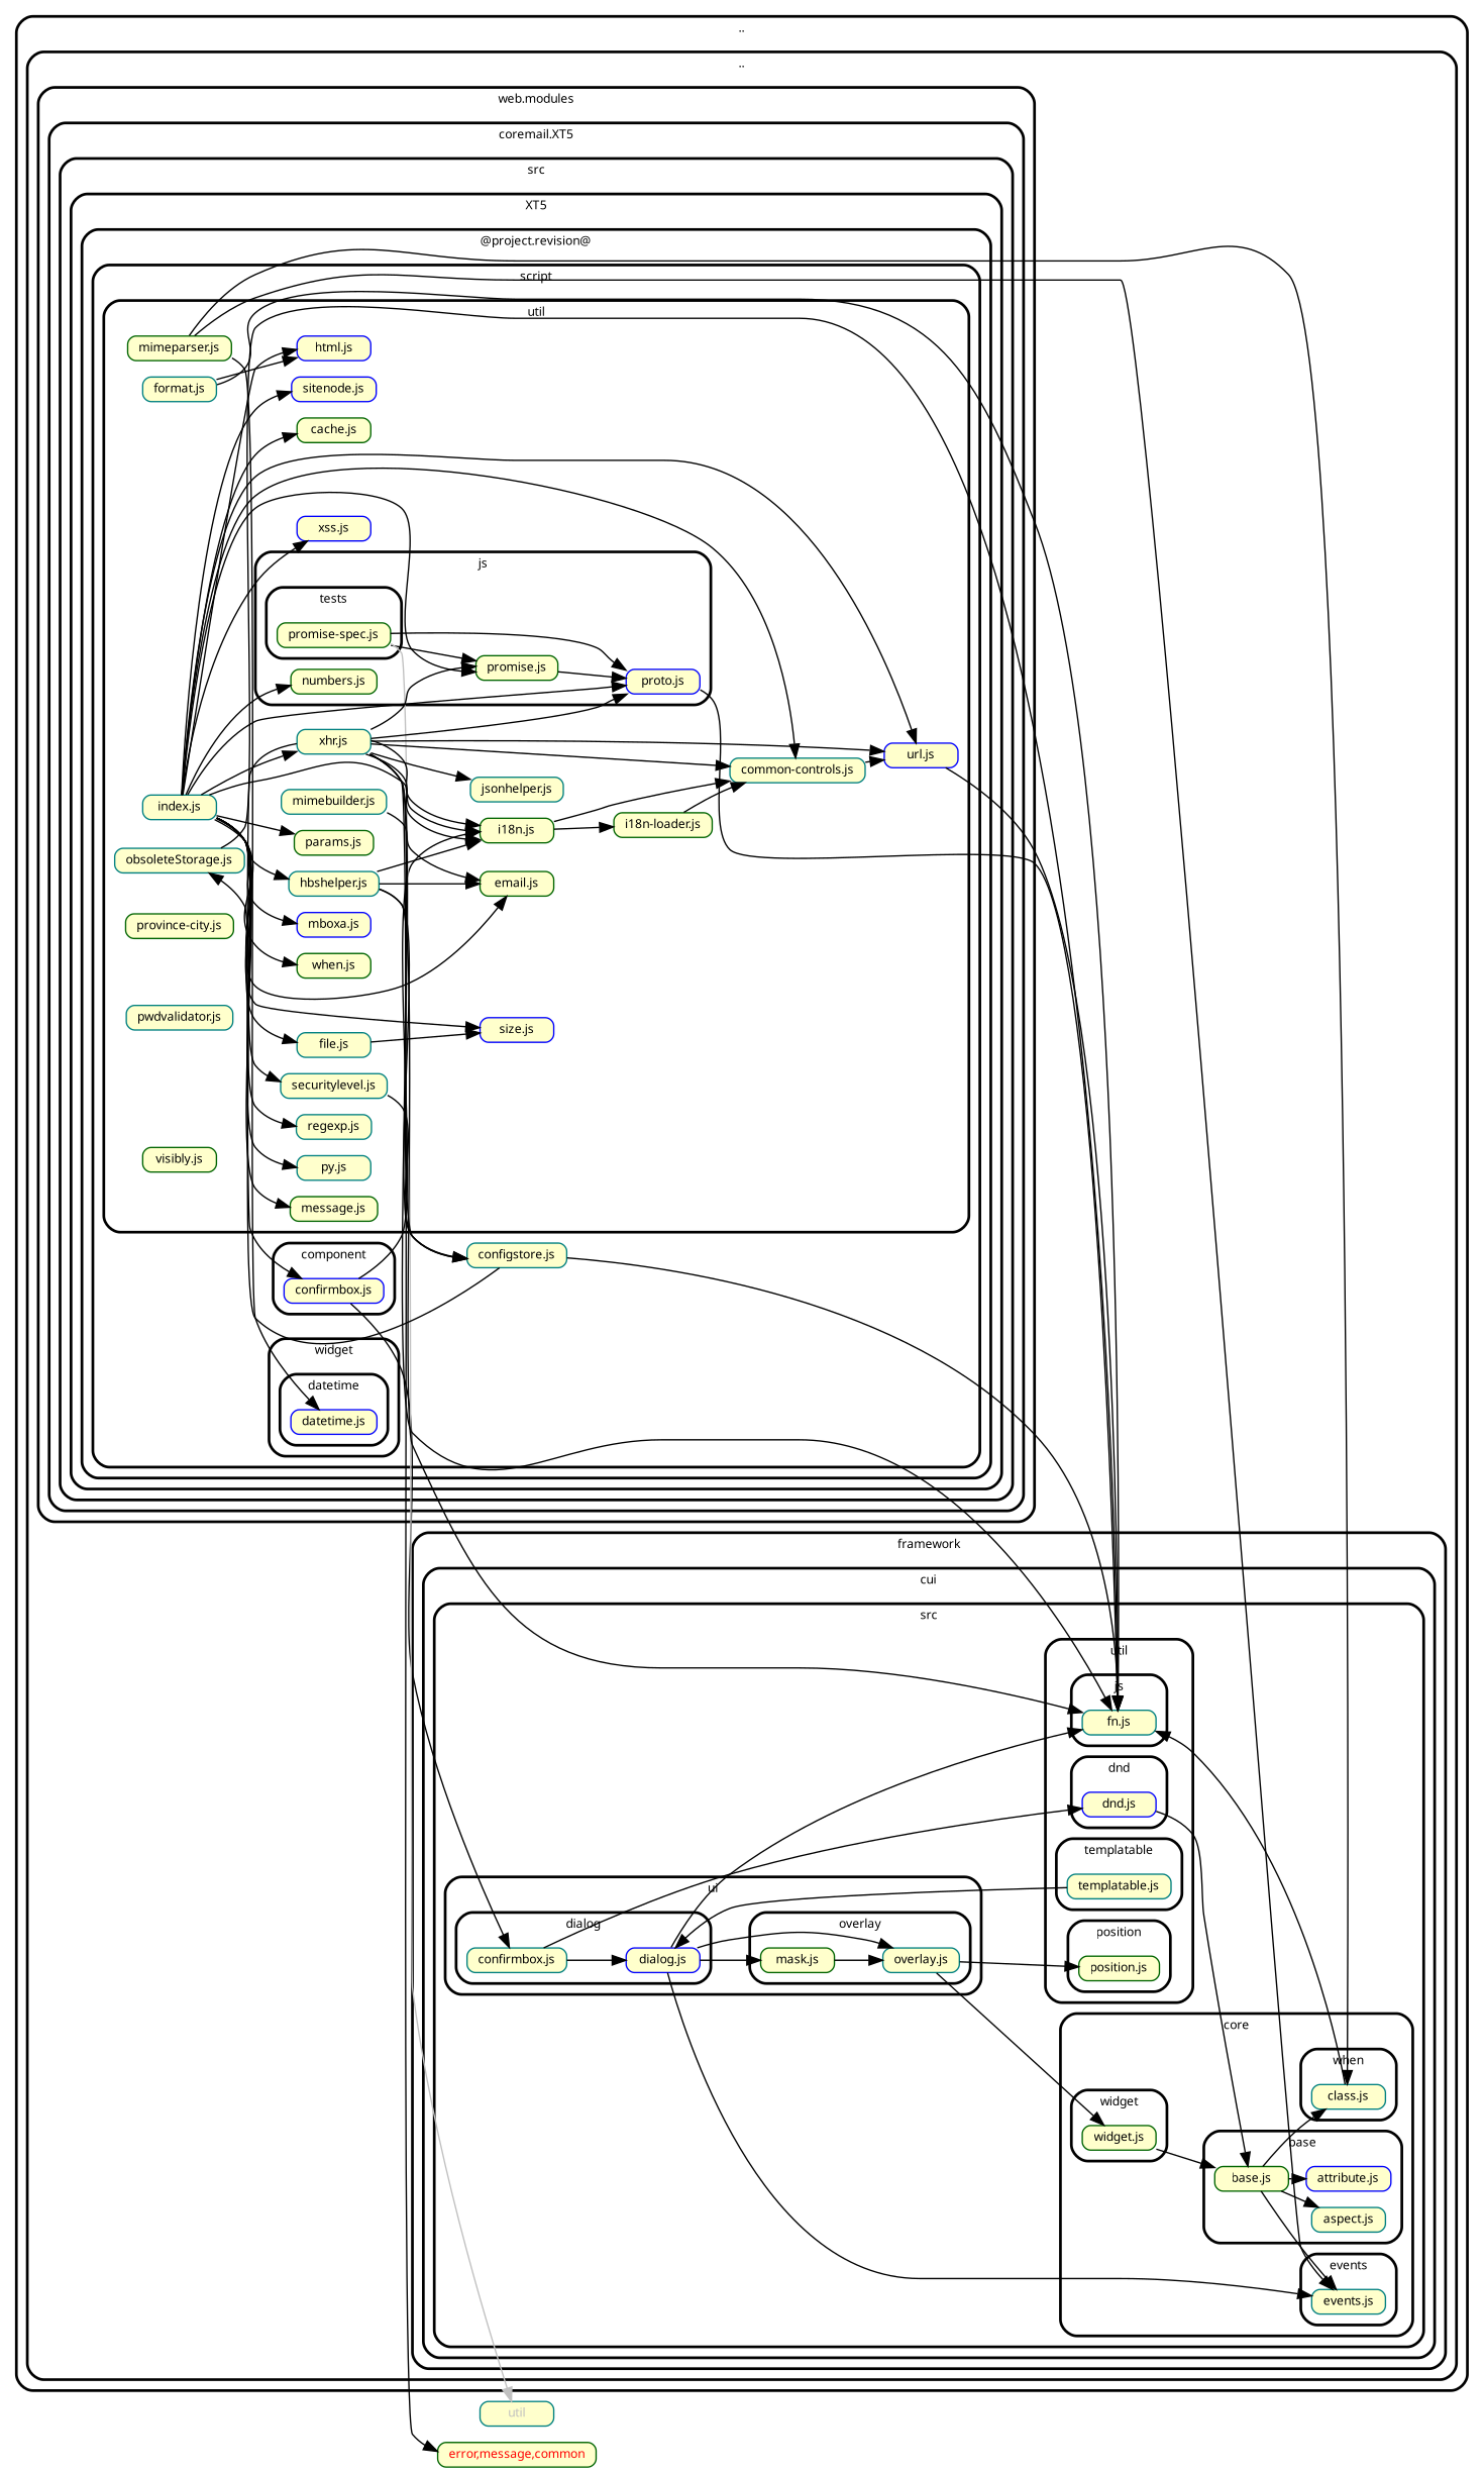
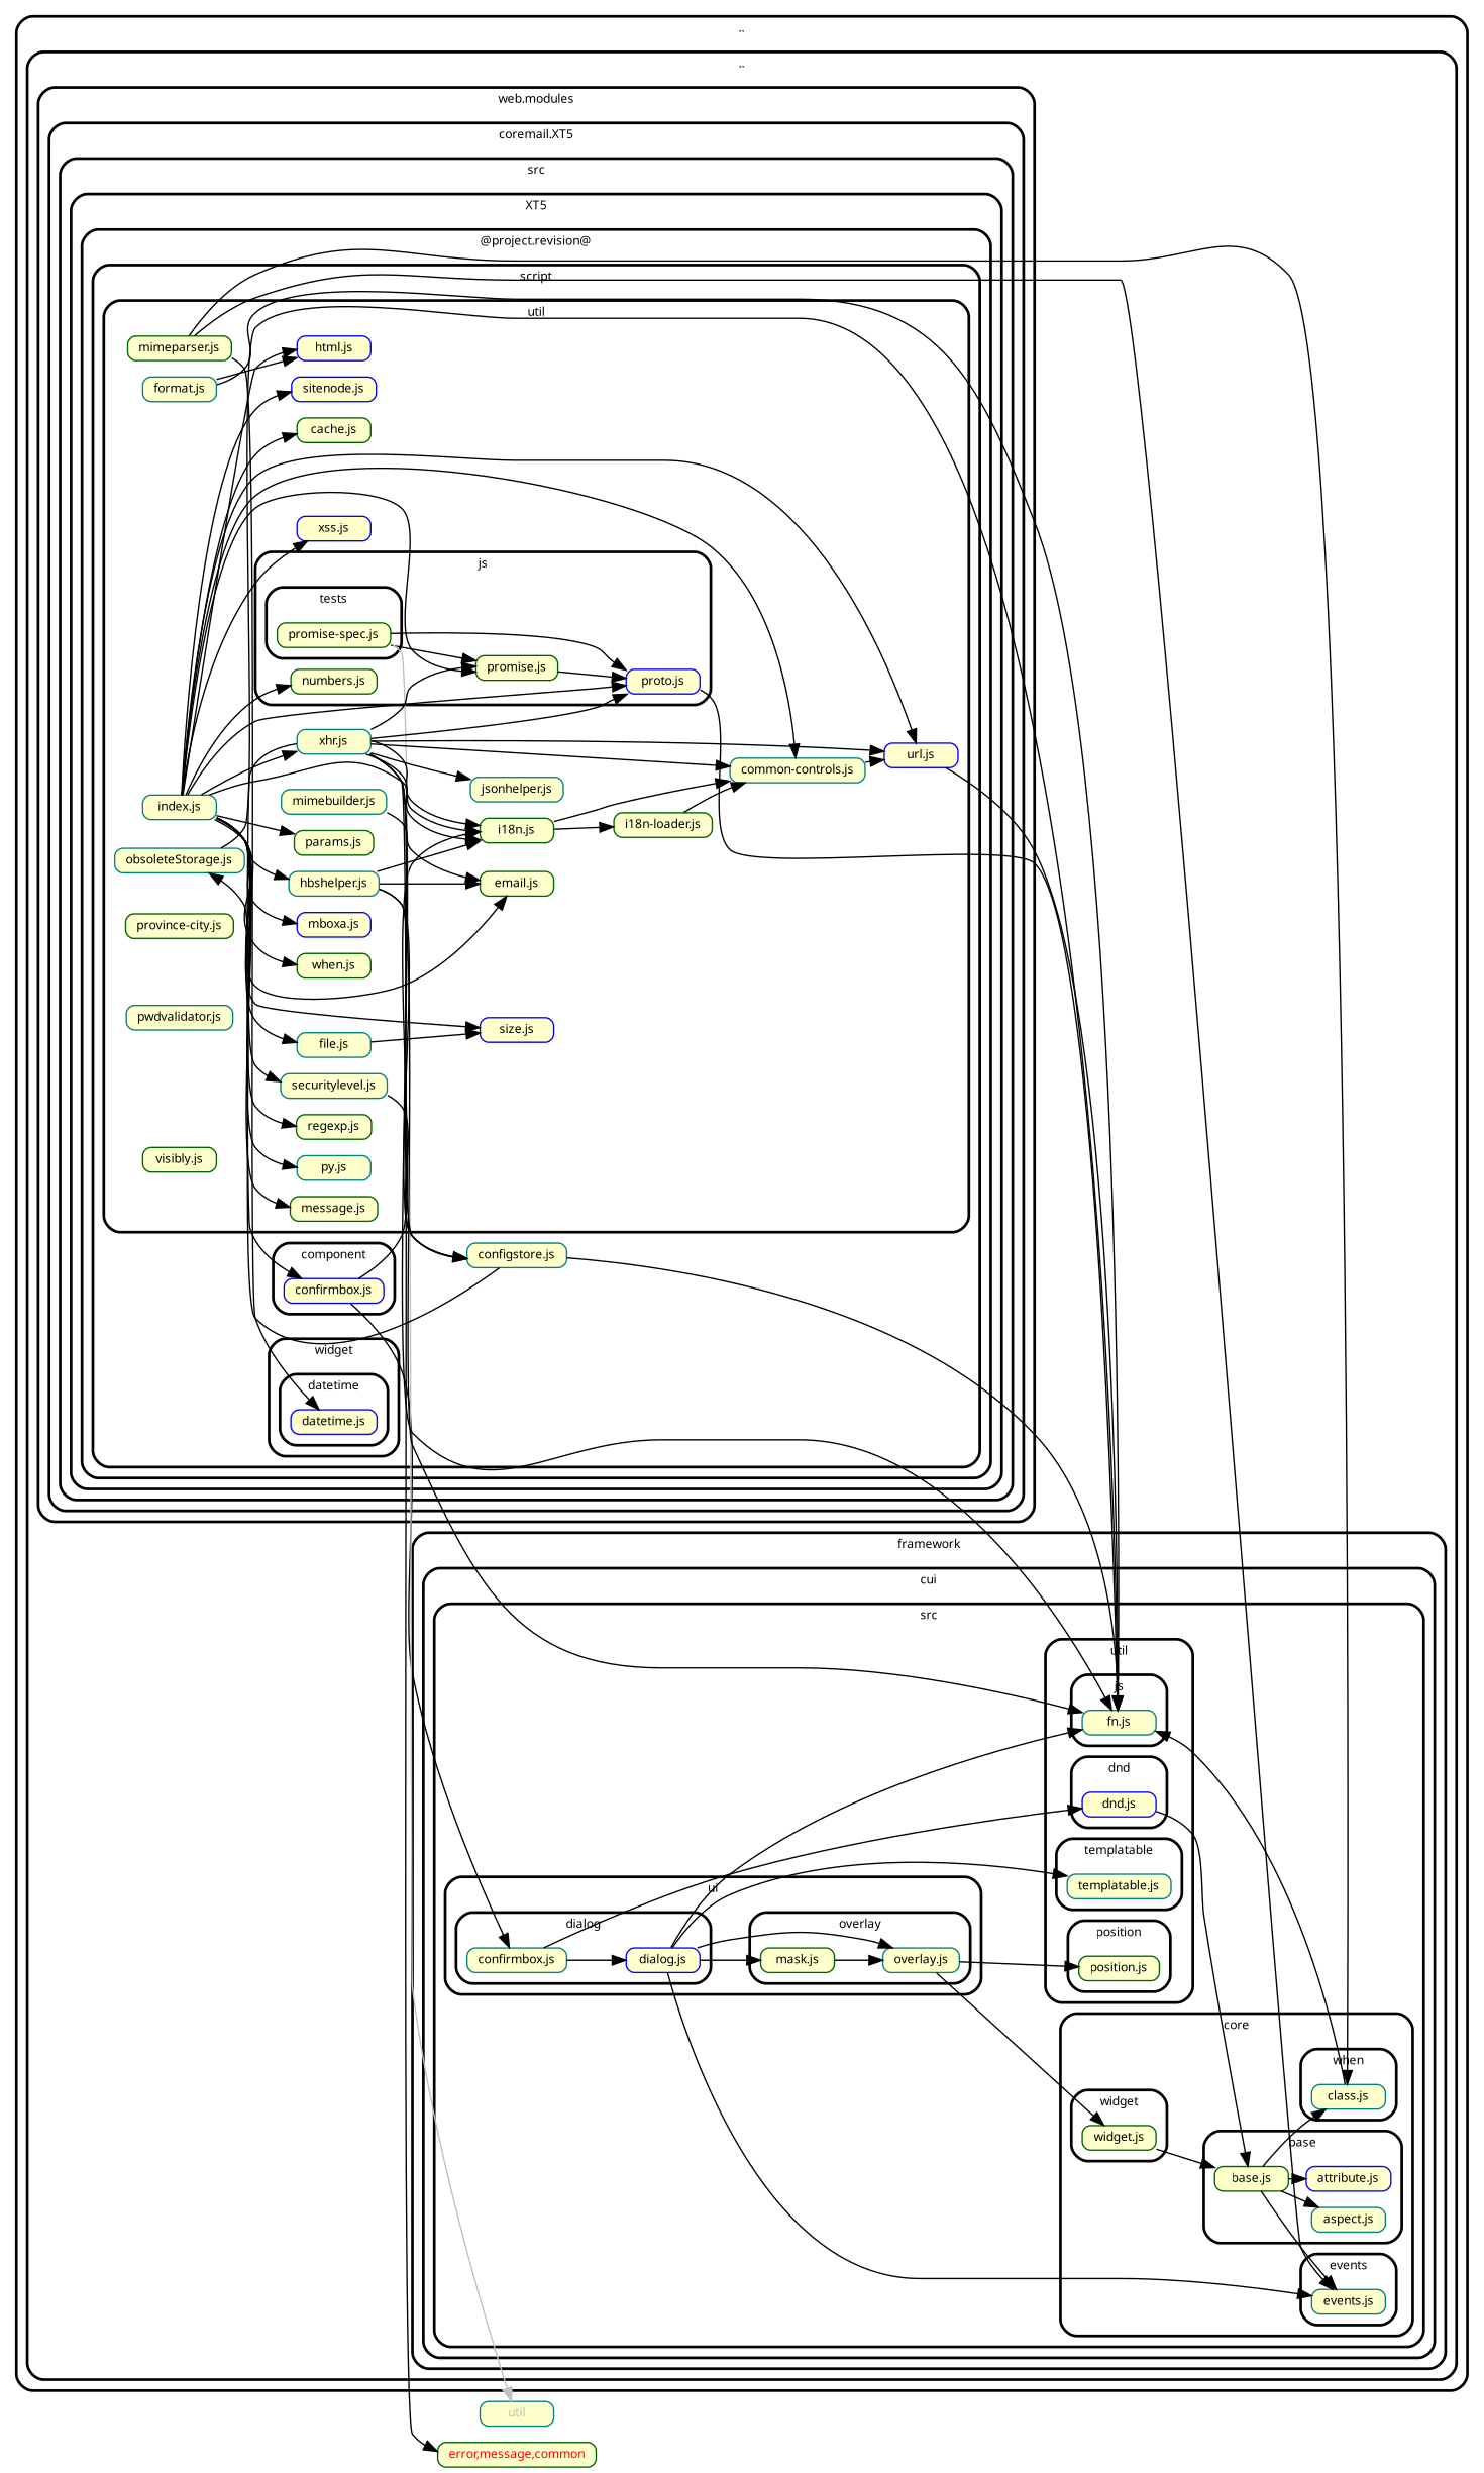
  digraph {
    compound=true
    fontname="Noto Sans"
    fontsize=9
    nodesep=0.16
    ordering=out
    rankdir=LR
    ranksep=0.18
    splines=true
    style="rounded,bold"
    node [color=teal fillcolor="#ffffcc" fontname="Noto Sans" fontsize=9 shape=box style="rounded, filled"]
    edge [arrowhead=normal color=black fontname="Noto Sans" fontsize=9]
    n1 [height=0.2 label="aspect.js"]
    n2 [color=blue height=0.2 label="attribute.js"]
    n3 [color=darkgreen height=0.2 label="base.js"]
    n4 [height=0.2 label="class.js"]
    n5 [height=0.2 label="events.js"]
    n6 [color=darkgreen height=0.2 label="widget.js"]
    n7 [height=0.2 label="confirmbox.js"]
    n8 [color=blue height=0.2 label="dialog.js"]
    n9 [color=darkgreen height=0.2 label="mask.js"]
    n10 [height=0.2 label="overlay.js"]
    n11 [color=darkgreen height=0.2 label="position.js"]
    n12 [height=0.2 label="fn.js"]
    n13 [color=blue height=0.2 label="dnd.js"]
    n14 [height=0.2 label="templatable.js"]
    n15 [color=blue height=0.2 label="confirmbox.js"]
    n16 [color=darkgreen height=0.2 label="promise-spec.js"]
    n17 [color=darkgreen height=0.2 label="numbers.js"]
    n18 [color=darkgreen height=0.2 label="promise.js"]
    n19 [color=blue height=0.2 label="proto.js"]
    n20 [color=darkgreen height=0.2 label="cache.js"]
    n21 [height=0.2 label="common-controls.js"]
    n22 [color=darkgreen height=0.2 label="email.js"]
    n23 [height=0.2 label="file.js"]
    n24 [height=0.2 label="format.js"]
    n25 [height=0.2 label="hbshelper.js"]
    n26 [color=blue height=0.2 label="html.js"]
    n27 [color=darkgreen height=0.2 label="i18n-loader.js"]
    n28 [color=darkgreen height=0.2 label="i18n.js"]
    n29 [height=0.2 label="index.js"]
    n30 [height=0.2 label="jsonhelper.js"]
    n31 [color=blue height=0.2 label="mboxa.js"]
    n32 [height=0.2 label="mimebuilder.js"]
    n33 [color=darkgreen height=0.2 label="mimeparser.js"]
    n34 [height=0.2 label="obsoleteStorage.js"]
    n35 [color=darkgreen height=0.2 label="params.js"]
    n36 [color=darkgreen height=0.2 label="message.js"]
    n37 [color=darkgreen height=0.2 label="province-city.js"]
    n38 [height=0.2 label="pwdvalidator.js"]
    n39 [height=0.2 label="py.js"]
-   n40 [height=0.2 label="regexp.js"]
+   n40 [color=darkgreen height=0.2 label="regexp.js"]
    n41 [height=0.2 label="securitylevel.js"]
    n42 [color=blue height=0.2 label="sitenode.js"]
    n43 [color=blue height=0.2 label="size.js"]
    n44 [color=blue height=0.2 label="url.js"]
    n45 [color=darkgreen height=0.2 label="visibly.js"]
    n46 [color=darkgreen height=0.2 label="when.js"]
    n47 [height=0.2 label="xhr.js"]
    n48 [color=blue height=0.2 label="xss.js"]
    n49 [color=blue height=0.2 label="datetime.js"]
    n50 [height=0.2 label="configstore.js"]
    n51 [fontcolor=grey height=0.2 label=util]
    n52 [color=darkgreen fontcolor=red height=0.2 label="error,message,common"]
    subgraph cluster_1 {
      label=".."
      subgraph cluster_2 {
        label=".."
        subgraph cluster_3 {
          label=framework
          subgraph cluster_4 {
            label=cui
            subgraph cluster_5 {
              label=src
              subgraph cluster_6 {
                label=core
                subgraph cluster_7 {
                  label=base
                  n1
                  n2
                  n3
                }
                subgraph cluster_8 {
                  label=when
                  n4
                }
                subgraph cluster_9 {
                  label=events
                  n5
                }
                subgraph cluster_10 {
                  label=widget
                  n6
                }
              }
              subgraph cluster_11 {
                label=ui
                subgraph cluster_12 {
                  label=dialog
                  n7
                  n8
                }
                subgraph cluster_13 {
                  label=overlay
                  n9
                  n10
                }
              }
              subgraph cluster_14 {
                label=util
                subgraph cluster_15 {
                  label=position
                  n11
                }
                subgraph cluster_16 {
                  label=js
                  n12
                }
                subgraph cluster_17 {
                  label=dnd
                  n13
                }
                subgraph cluster_18 {
                  label=templatable
                  n14
                }
              }
            }
          }
        }
        subgraph cluster_19 {
          label="web.modules"
          subgraph cluster_20 {
            label="coremail.XT5"
            subgraph cluster_21 {
              label=src
              subgraph cluster_22 {
                label=XT5
                subgraph cluster_23 {
                  label="@project.revision@"
                  subgraph cluster_24 {
                    label=script
                    n50
                    subgraph cluster_25 {
                      label=component
                      n15
                    }
                    subgraph cluster_26 {
                      label=util
                      n20
                      n21
                      n22
                      n23
                      n24
                      n25
                      n26
                      n27
                      n28
                      n29
                      n30
                      n31
                      n32
                      n33
                      n34
                      n35
                      n36
                      n37
                      n38
                      n39
                      n40
                      n41
                      n42
                      n43
                      n44
                      n45
                      n46
                      n47
                      n48
                      subgraph cluster_27 {
                        label=js
                        n17
                        n18
                        n19
                        subgraph cluster_28 {
                          label=tests
                          n16
                        }
                      }
                    }
                    subgraph cluster_29 {
                      label=widget
                      subgraph cluster_30 {
                        label=datetime
                        n49
                      }
                    }
                  }
                }
              }
            }
          }
        }
      }
    }
    n3 -> n1
    n3 -> n2
    n3 -> n4
    n3 -> n5
    n4 -> n12
    n6 -> n3
    n7 -> n8
    n7 -> n13
    n8 -> n5
    n8 -> n9
    n8 -> n10
    n8 -> n12
-   n14 -> n8
+   n8 -> n14
    n9 -> n10
    n10 -> n6
    n10 -> n11
    n13 -> n3
    n15 -> n7
    n15 -> n28
    n16 -> n18
    n16 -> n19
    n16 -> n51 [color=grey]
    n18 -> n19
    n19 -> n12
    n21 -> n44
    n23 -> n43
    n24 -> n12
    n24 -> n26
    n25 -> n12
    n25 -> n22
    n25 -> n28
    n25 -> n50
    n27 -> n21
    n28 -> n21
    n28 -> n27
    n29 -> n17
    n29 -> n18
    n29 -> n19
    n29 -> n20
    n29 -> n21
    n29 -> n22
    n29 -> n23
    n29 -> n25
    n29 -> n26
    n29 -> n28
    n29 -> n31
    n29 -> n35
    n29 -> n36
    n29 -> n39
    n29 -> n40
    n29 -> n41
    n29 -> n42
    n29 -> n43
    n29 -> n44
    n29 -> n46
    n29 -> n47
    n29 -> n48
    n32 -> n22
    n33 -> n4
    n33 -> n5
    n33 -> n49
    n34 -> n12
    n41 -> n50
    n44 -> n12
    n47 -> n12
    n47 -> n15
    n47 -> n18
    n47 -> n19
    n47 -> n21
    n47 -> n28
    n47 -> n28
    n47 -> n30
    n47 -> n44
    n47 -> n50
    n47 -> n52
    n50 -> n12
    n50 -> n34
  }
